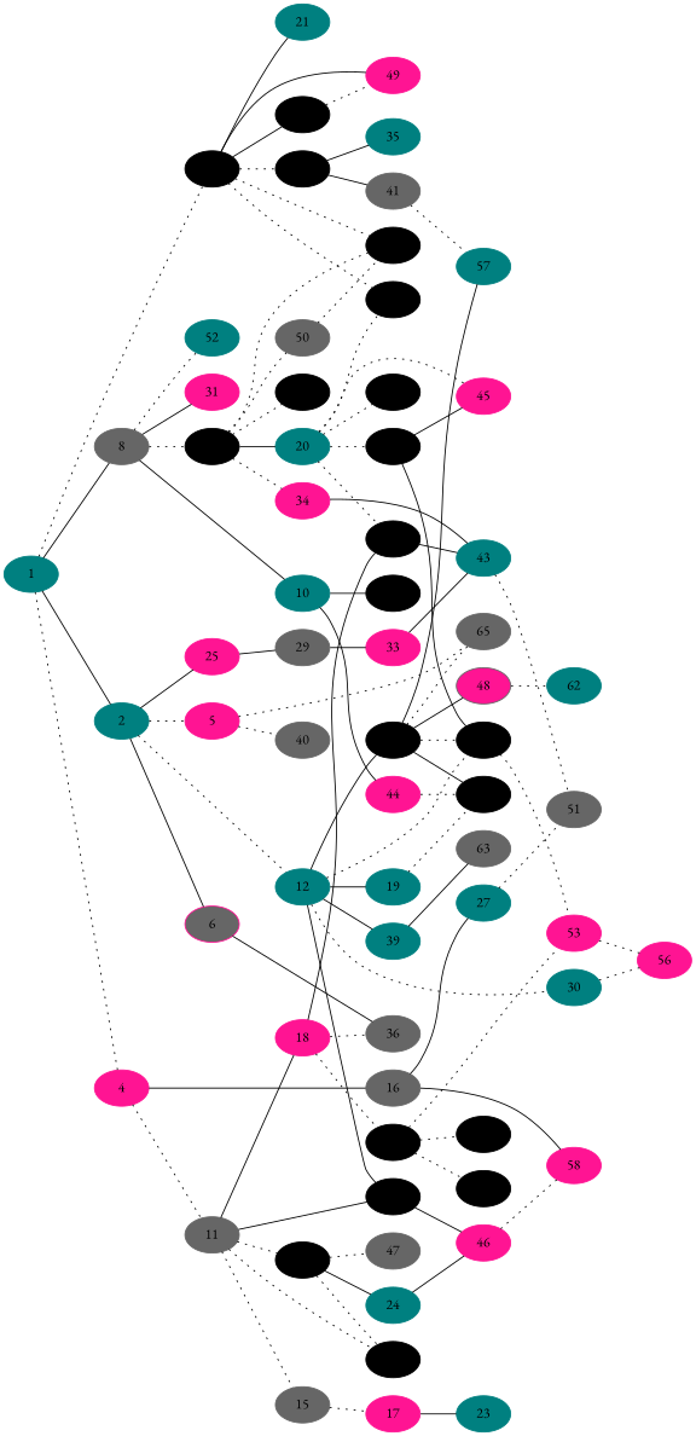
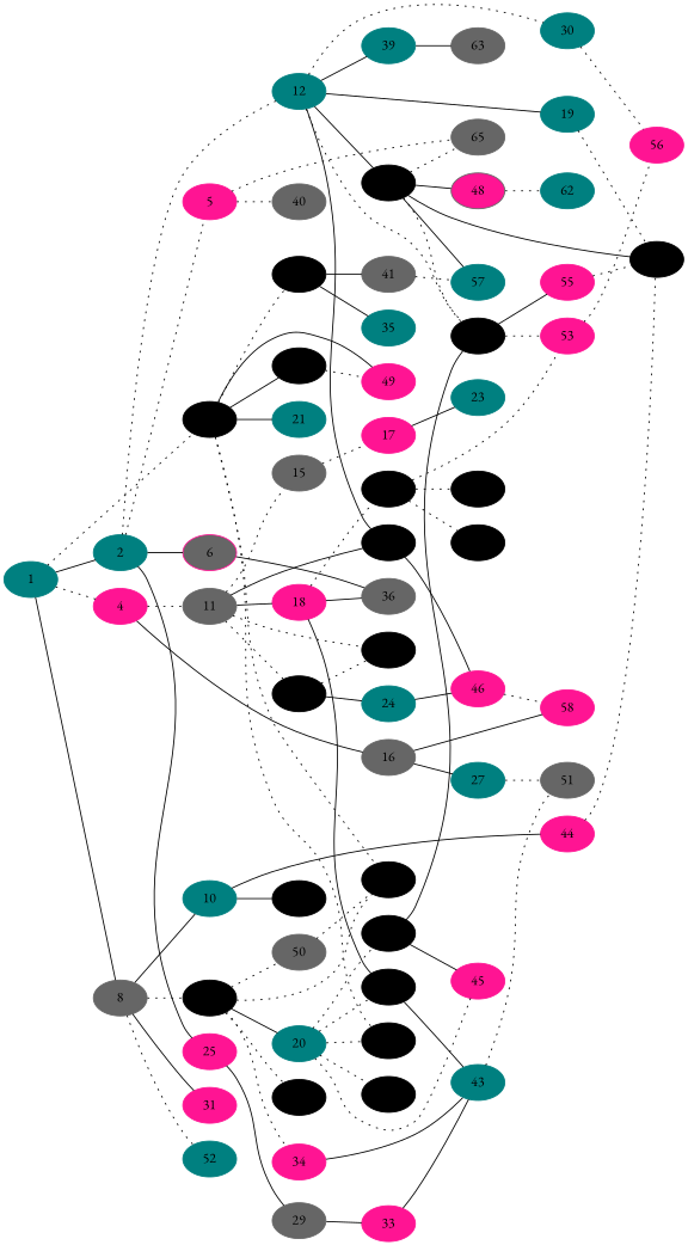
  graph {
    fontname="EB Garamond"
    rankdir=LR
    node [color=black fontname="EB Garamond" style=filled]
    edge [fontname="EB Garamond" style=dotted]
    1 [color=teal]
    2 [color=teal]
    3
    4 [color=deeppink]
    8 [color=gray40]
    5 [color=deeppink]
    6 [color=deeppink fillcolor=gray40]
    12 [color=teal]
    25 [color=deeppink]
    7
    9
    21 [color=teal]
    49 [color=deeppink]
    59
    68
    11 [color=gray40]
    16 [color=gray40]
    10 [color=teal]
    13
    31 [color=deeppink]
    52 [color=teal]
    40 [color=gray40]
    65 [color=gray40]
    36 [color=gray40]
    26
    19 [color=teal]
    22
    30 [color=teal]
    37
    39 [color=teal]
    29 [color=gray40]
    35 [color=teal]
    41 [color=gray40]
    14
    15 [color=gray40]
    18 [color=deeppink]
    32
    27 [color=teal]
    58 [color=deeppink]
    44 [color=deeppink]
    67
    20 [color=teal]
    34 [color=deeppink]
    50 [color=gray40]
    61
    57 [color=teal]
    66
    24 [color=teal]
-   47 [color=gray40]
    17 [color=deeppink]
    38
    42
    46 [color=deeppink]
    48 [color=gray40 fillcolor=deeppink]
    56 [color=deeppink]
    53 [color=deeppink]
+   55 [color=deeppink]
    63 [color=gray40]
    28
    45 [color=deeppink]
    60
    43 [color=teal]
    23 [color=teal]
    51 [color=gray40]
    54
    64
    62 [color=teal]
    33 [color=deeppink]
    1 -- 2 [style=solid]
    1 -- 3
    1 -- 4
    1 -- 8 [style=solid]
    2 -- 5
    2 -- 6 [style=solid]
    2 -- 12
    2 -- 25 [style=solid]
    3 -- 7 [style=solid]
    3 -- 9
    3 -- 21 [style=solid]
    3 -- 49 [style=solid]
    3 -- 59
    3 -- 68
    4 -- 11
    4 -- 16 [style=solid]
    8 -- 10 [style=solid]
    8 -- 13
    8 -- 31 [style=solid]
    8 -- 52
    5 -- 40
    5 -- 65
    6 -- 36 [style=solid]
    12 -- 26 [style=solid]
    12 -- 19 [style=solid]
    12 -- 22 [style=solid]
    12 -- 30
    12 -- 37
    12 -- 39 [style=solid]
    25 -- 29 [style=solid]
    7 -- 49
    9 -- 35 [style=solid]
    9 -- 41 [style=solid]
    11 -- 26 [style=solid]
    11 -- 14
    11 -- 15
    11 -- 18 [style=solid]
    11 -- 32
    16 -- 27 [style=solid]
    16 -- 58 [style=solid]
    10 -- 44 [style=solid]
    10 -- 67 [style=solid]
    13 -- 68
    13 -- 20 [style=solid]
    13 -- 34
    13 -- 50
    13 -- 61
    26 -- 46 [style=solid]
    19 -- 66
    22 -- 65
    22 -- 37
    22 -- 57 [style=solid]
    22 -- 66 [style=solid]
    22 -- 48 [style=solid]
    30 -- 56
    37 -- 53
+   37 -- 55 [style=solid]
    39 -- 63 [style=solid]
    29 -- 33 [style=solid]
    41 -- 57
    14 -- 32
    14 -- 24 [style=solid]
-   14 -- 47
    15 -- 17
-   18 -- 36
+   18 -- 36 [style=solid]
    18 -- 38 [style=solid]
    18 -- 42
    27 -- 51
    44 -- 66
    20 -- 59
    20 -- 38
    20 -- 28
    20 -- 45
    20 -- 60
    34 -- 43 [style=solid]
    50 -- 68
    24 -- 46 [style=solid]
    17 -- 23 [style=solid]
    38 -- 43 [style=solid]
    42 -- 53
    42 -- 54
    42 -- 64
    46 -- 58
    48 -- 62
    53 -- 56
+   55 -- 66
    28 -- 37 [style=solid]
    28 -- 45 [style=solid]
    43 -- 51
    33 -- 43 [style=solid]
  }
